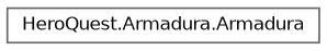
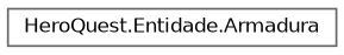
  digraph {
    rankdir=LR
-   n1 [color=gray40 fillcolor=white fontname=Helvetica fontsize=10 height=0.2 label="HeroQuest.Armadura.Armadura" shape=record style=filled width=0.4]
+   n1 [color=gray40 fillcolor=white fontname=Helvetica fontsize=10 height=0.2 label="HeroQuest.Entidade.Armadura" shape=record style=filled width=0.4]
  }
